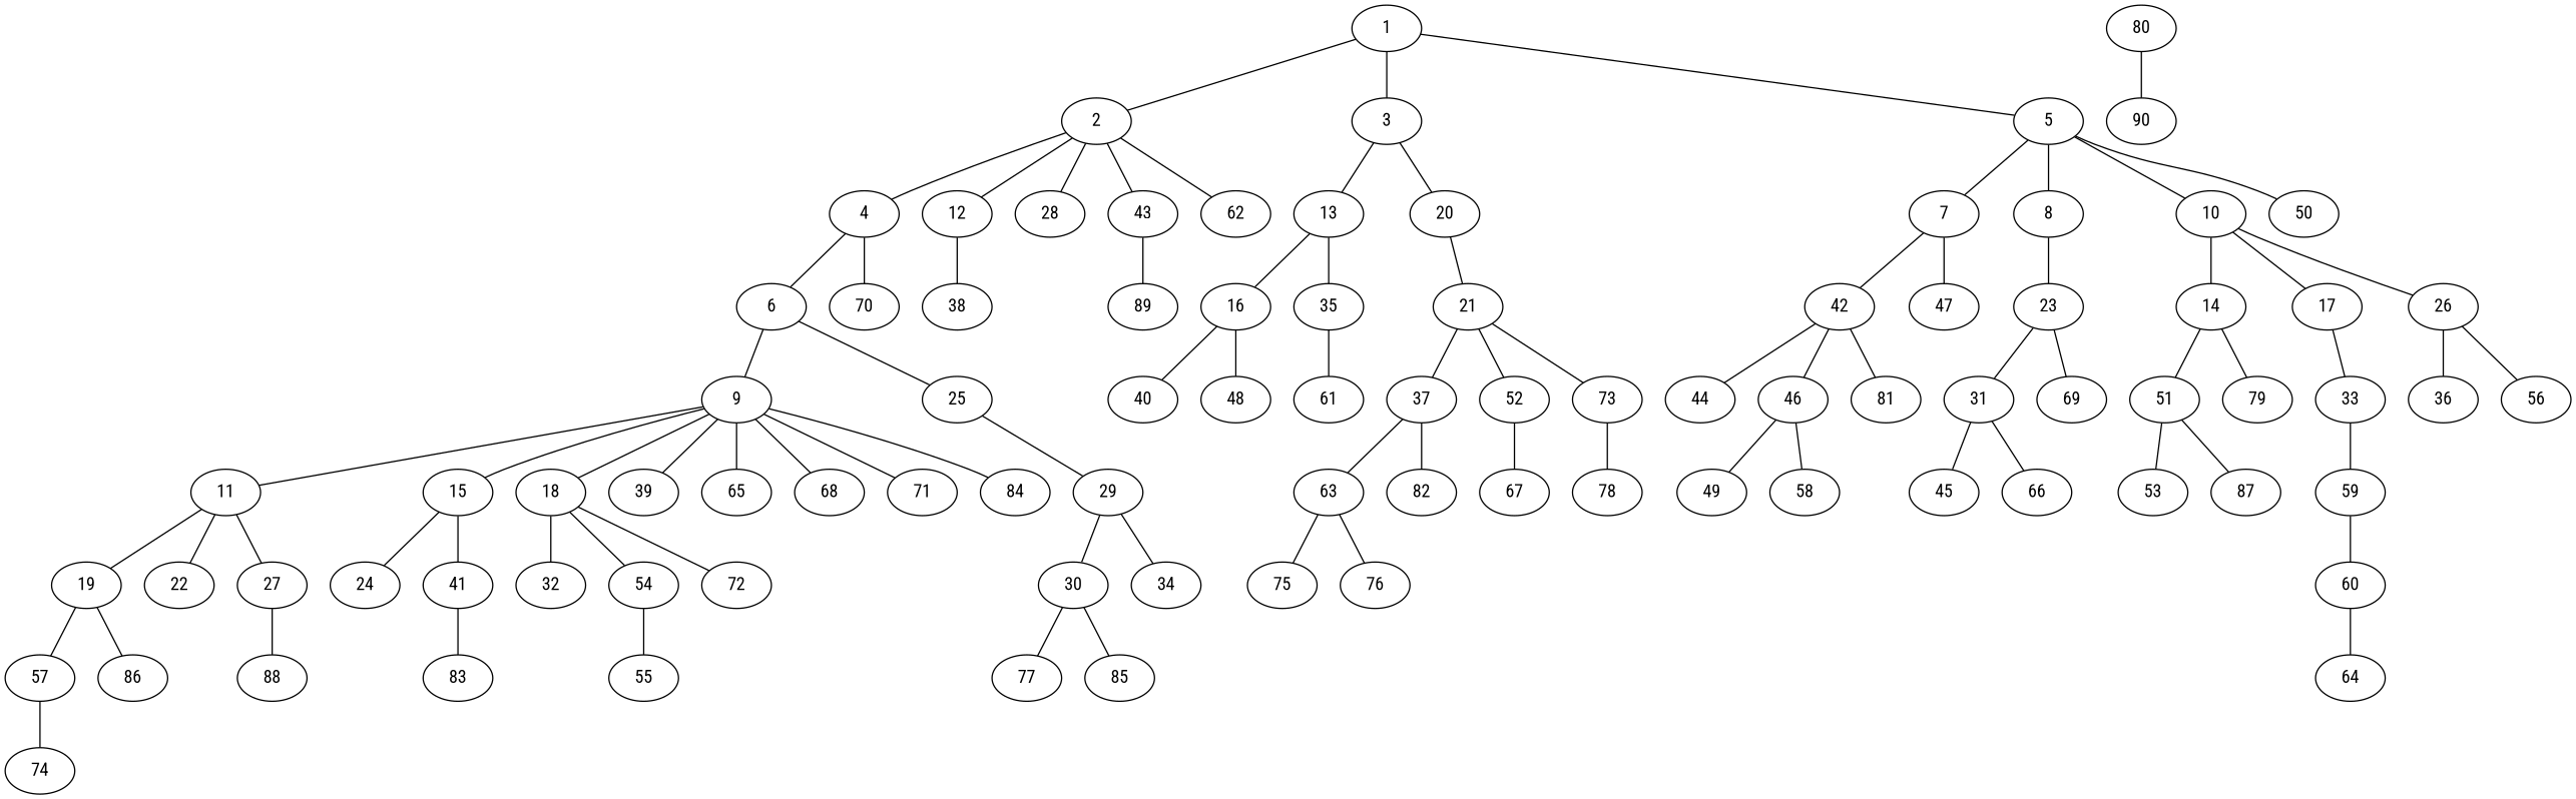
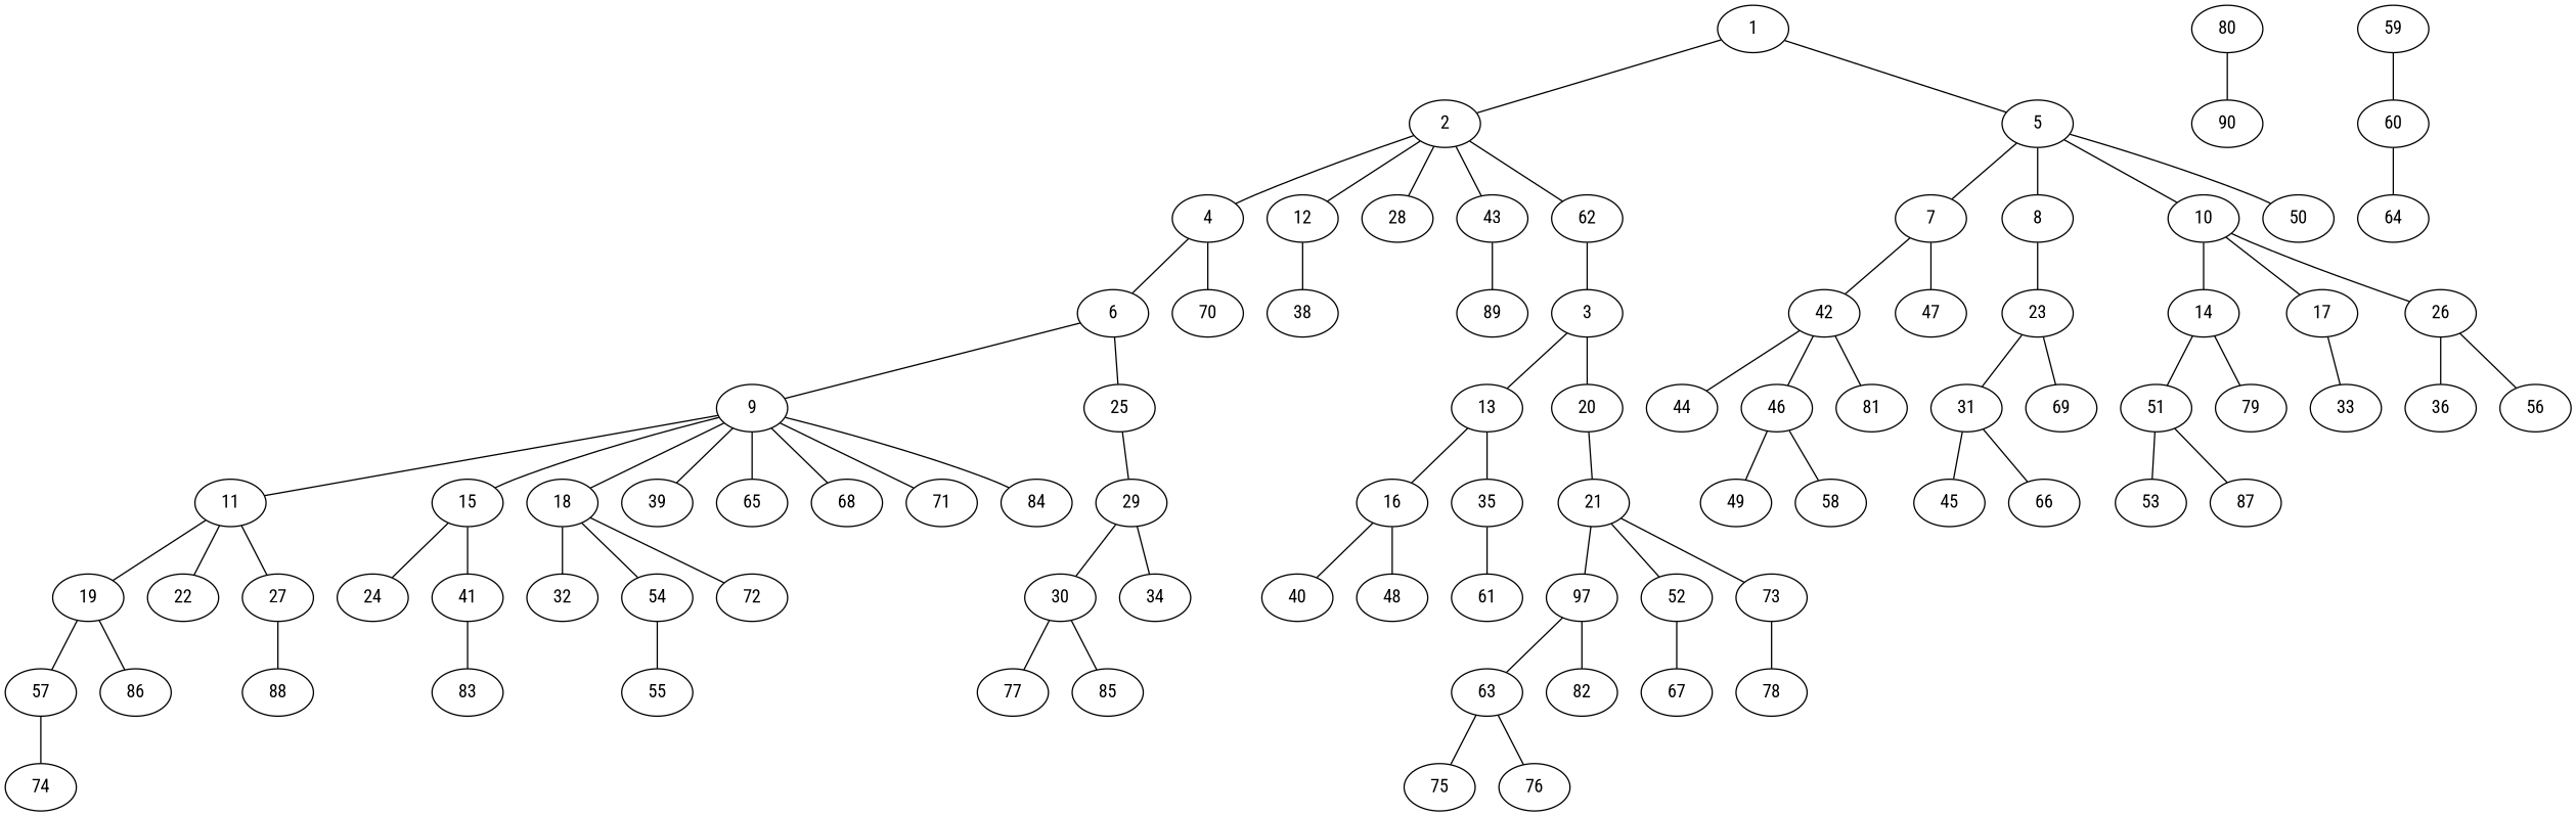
  graph {
    fontname="Roboto Condensed"
    node [fontname="Roboto Condensed"]
    edge [fontname="Roboto Condensed"]
    1
    2
    3
    5
    4
    12
    28
    43
    62
    13
    20
    7
    8
    10
    50
    6
    70
    38
    89
    16
    35
    21
    42
    47
    23
    14
    17
    26
    9
    25
    40
    48
    61
-   37
+   37 [label=97]
    52
    73
    11
    15
    18
    39
    65
    68
    71
    84
    29
    44
    46
    81
    31
    69
    51
    79
    33
    36
    56
    19
    22
    27
    24
    41
    32
    54
    72
    80
    90
    30
    34
    49
    58
    45
    66
    57
    86
    88
    83
    55
    53
    87
    59
    74
    60
    63
    82
    67
    78
    75
    76
    77
    85
    64
    1 -- 2
-   1 -- 3
+   62 -- 3
    1 -- 5
    2 -- 4
    2 -- 12
    2 -- 28
    2 -- 43
    2 -- 62
    3 -- 13
    3 -- 20
    5 -- 7
    5 -- 8
    5 -- 10
    5 -- 50
    4 -- 6
    4 -- 70
    12 -- 38
    43 -- 89
    13 -- 16
    13 -- 35
    20 -- 21
    7 -- 42
    7 -- 47
    8 -- 23
    10 -- 14
    10 -- 17
    10 -- 26
    6 -- 9
    6 -- 25
    16 -- 40
    16 -- 48
    35 -- 61
    21 -- 37
    21 -- 52
    21 -- 73
    42 -- 44
    42 -- 46
    42 -- 81
    23 -- 31
    23 -- 69
    14 -- 51
    14 -- 79
    17 -- 33
    26 -- 36
    26 -- 56
    9 -- 11
    9 -- 15
    9 -- 18
    9 -- 39
    9 -- 65
    9 -- 68
    9 -- 71
    9 -- 84
    25 -- 29
    37 -- 63
    37 -- 82
    52 -- 67
    73 -- 78
    11 -- 19
    11 -- 22
    11 -- 27
    15 -- 24
    15 -- 41
    18 -- 32
    18 -- 54
    18 -- 72
    29 -- 30
    29 -- 34
    46 -- 49
    46 -- 58
    31 -- 45
    31 -- 66
    51 -- 53
    51 -- 87
-   33 -- 59
    19 -- 57
    19 -- 86
    27 -- 88
    41 -- 83
    54 -- 55
    80 -- 90
    30 -- 77
    30 -- 85
    57 -- 74
    59 -- 60
    60 -- 64
    63 -- 75
    63 -- 76
  }
